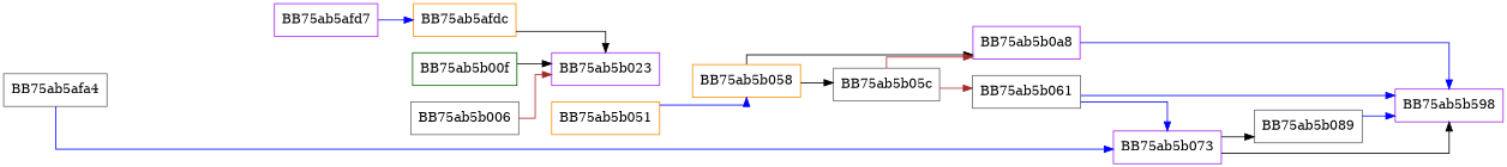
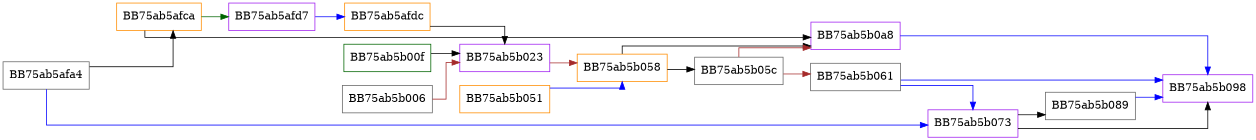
  digraph {
    rankdir=LR
    splines=ortho
    node [color=purple shape=box]
    edge [color=black]
    BB75ab5b073
    BB75ab5afa4 [color=gray40]
-   BB75ab5b098 [label=BB75ab5b598]
+   BB75ab5afca [color=darkorange]
+   BB75ab5b098
    n5 [color=gray40 label=BB75ab5b089]
    BB75ab5b0a8
    BB75ab5afd7
    BB75ab5afdc [color=darkorange]
    BB75ab5b023
    BB75ab5b058 [color=darkorange]
    BB75ab5b05c [color=gray40]
    BB75ab5b051 [color=darkorange]
    BB75ab5b00f [color=darkgreen]
    BB75ab5b006 [color=gray40]
    BB75ab5b061 [color=gray40]
    BB75ab5b073 -> BB75ab5b098
    BB75ab5b073 -> n5
    BB75ab5afa4 -> BB75ab5b073 [color=blue]
+   BB75ab5afa4 -> BB75ab5afca
+   BB75ab5afca -> BB75ab5b0a8
+   BB75ab5afca -> BB75ab5afd7 [color=darkgreen]
    n5 -> BB75ab5b098 [color=blue]
    BB75ab5b0a8 -> BB75ab5b098 [color=blue]
    BB75ab5afd7 -> BB75ab5afdc [color=blue]
    BB75ab5afdc -> BB75ab5b023
+   BB75ab5b023 -> BB75ab5b058 [color=brown]
    BB75ab5b058 -> BB75ab5b0a8
    BB75ab5b058 -> BB75ab5b05c
    BB75ab5b05c -> BB75ab5b0a8 [color=brown]
    BB75ab5b05c -> BB75ab5b061 [color=brown]
    BB75ab5b051 -> BB75ab5b058 [color=blue]
    BB75ab5b00f -> BB75ab5b023
    BB75ab5b006 -> BB75ab5b023 [color=brown]
    BB75ab5b061 -> BB75ab5b073 [color=blue]
    BB75ab5b061 -> BB75ab5b098 [color=blue]
  }
